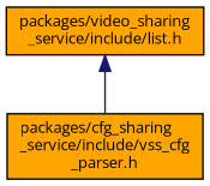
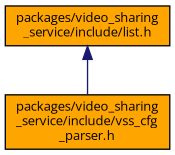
  digraph {
    fontname="Open Sans"
    node [color=black fillcolor=orange fontname="Open Sans" fontsize=10 shape=record style=filled]
    n1 [fontcolor=black height=0.2 label="packages/video_sharing\l_service/include/list.h" width=0.4]
-   n2 [height=0.2 label="packages/cfg_sharing\l_service/include/vss_cfg\l_parser.h" width=0.4]
+   n2 [height=0.2 label="packages/video_sharing\l_service/include/vss_cfg\l_parser.h" width=0.4]
    n1 -> n2 [color=midnightblue dir=back fontname="Open Sans" fontsize=10 labelfontname=Helvetica labelfontsize=10 style=solid]
  }
